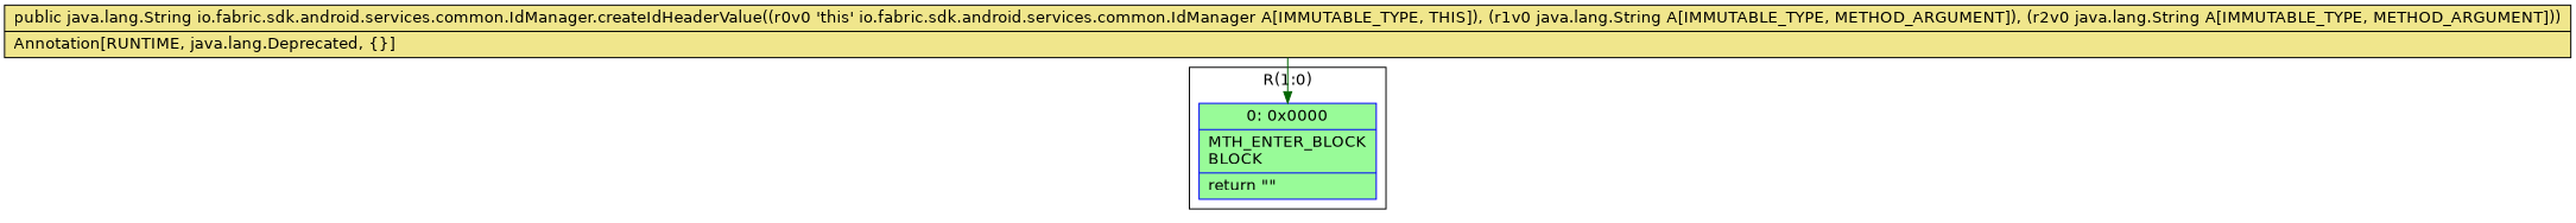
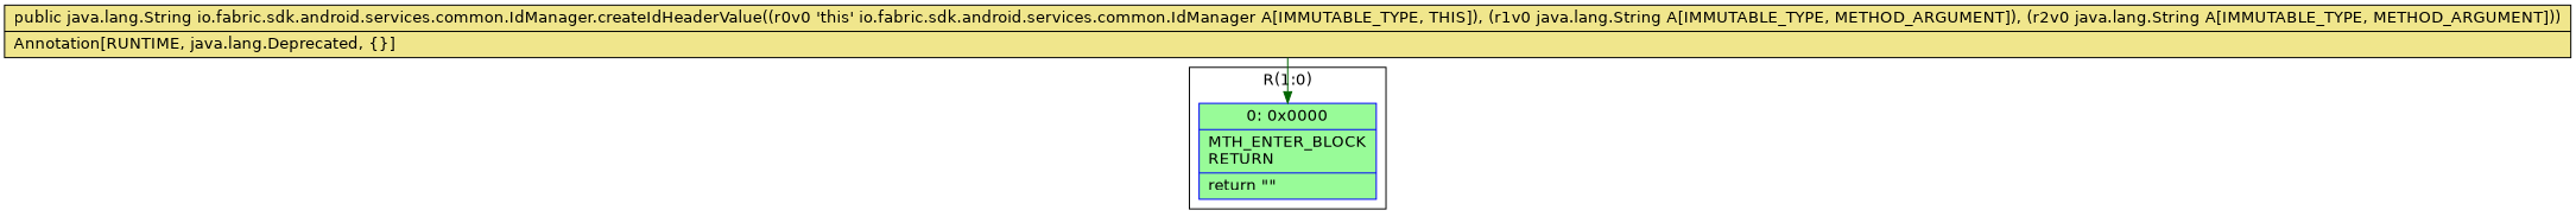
  digraph {
    fontname="DejaVu Sans"
    node [shape=record style=filled fontname="DejaVu Sans"]
-   n1 [color=blue label="{0\:\ 0x0000|MTH_ENTER_BLOCK\lBLOCK\l|return \"\"\l}" fillcolor=palegreen]
+   n1 [color=blue label="{0\:\ 0x0000|MTH_ENTER_BLOCK\lRETURN\l|return \"\"\l}" fillcolor=palegreen]
    n2 [label="{public java.lang.String io.fabric.sdk.android.services.common.IdManager.createIdHeaderValue((r0v0 'this' io.fabric.sdk.android.services.common.IdManager A[IMMUTABLE_TYPE, THIS]), (r1v0 java.lang.String A[IMMUTABLE_TYPE, METHOD_ARGUMENT]), (r2v0 java.lang.String A[IMMUTABLE_TYPE, METHOD_ARGUMENT]))  | Annotation[RUNTIME, java.lang.Deprecated, \{\}]\l}" fillcolor=khaki]
    subgraph cluster_1 {
      label="R(1:0)"
      n1
    }
    n2 -> n1 [color=darkgreen style=solid fontname="DejaVu Sans"]
  }
